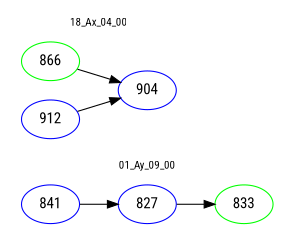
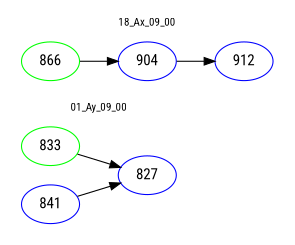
  digraph {
    fontname="Roboto Condensed"
    rankdir=LR
    node [color=blue fontname="Roboto Condensed"]
    edge [color=black fontname="Roboto Condensed"]
    n1 [label=827]
    n2 [color=green label=833]
    n3 [label=841]
    n4 [label=904]
    n5 [color=green label=866]
    n6 [label=912]
    subgraph cluster_1 {
      color=white
      fontsize=10
      label="01_Ay_09_00"
      n1
      n2
      n3
    }
    subgraph cluster_2 {
      color=white
      fontsize=10
-     label="18_Ax_04_00"
+     label="18_Ax_09_00"
      n4
      n5
      n6
    }
-   n1 -> n2
+   n2 -> n1
    n3 -> n1
-   n6 -> n4
+   n4 -> n6
    n5 -> n4
  }
